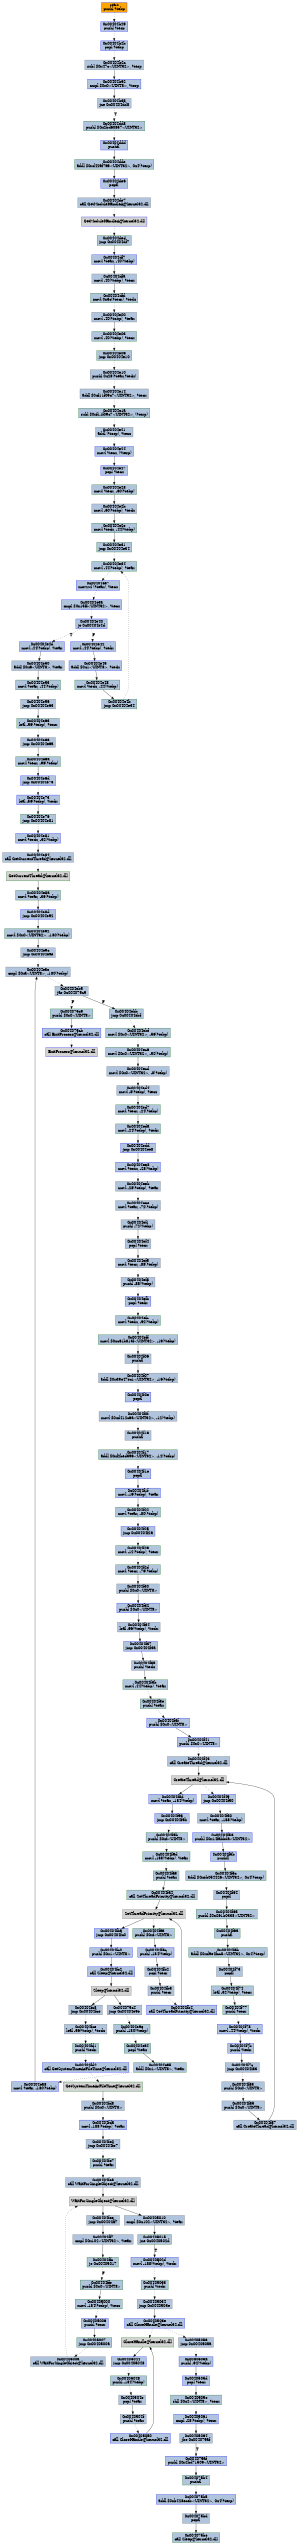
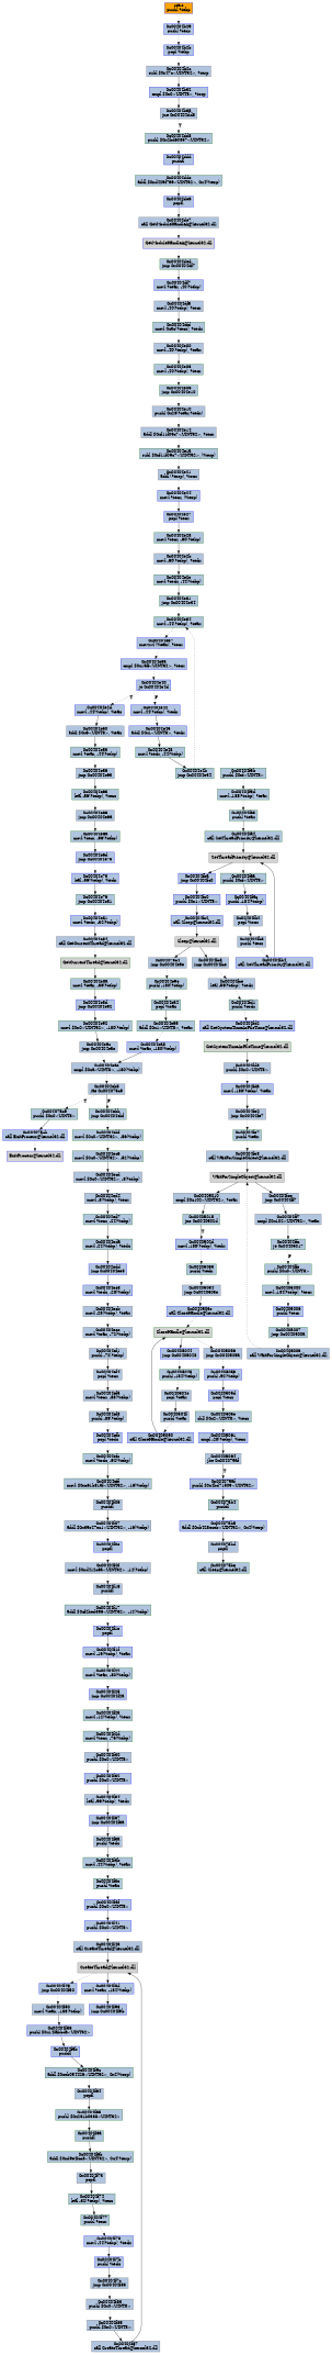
  digraph {
    node [color=darkgreen fillcolor=lightsteelblue shape=rectangle style=filled]
    edge [color="#000000" style=solid]
    n1 [color=blue fillcolor=orange label="start\npushl %ebp"]
    n2 [color=blue label="0x00404b29\npushl %esp"]
    n3 [color=blue label="0x00404b2b\npopl %ebp"]
    n4 [color=gray40 label="0x00404b2c\nsubl $0x47c<UINT32>, %esp"]
    n5 [color=blue label="0x00404b32\ncmpl $0x0<UINT8>, %esp"]
    n6 [color=gray40 label="0x00404b35\njne 0x00404dd8"]
    n7 [label="0x00404dd8\npushl $0x2bd60857<UINT32>"]
    n8 [color=blue label="0x00404ddd\npushfl "]
    n9 [label="0x00404dde\naddl $0xd429f7a9<UINT32>, 0x4(%esp)"]
    n10 [color=blue label="0x00404de6\npopfl "]
    n11 [color=gray40 label="0x00404de7\ncall GetModuleHandleA@kernel32.dll"]
    n12 [color=blue fillcolor=lightgrey label="GetModuleHandleA@kernel32.dll"]
    n13 [label="0x00404ded\njmp 0x00404df7"]
    n14 [color=blue label="0x00404df7\nmovl %eax, -40(%ebp)"]
    n15 [color=gray40 label="0x00404dfa\nmovl -40(%ebp), %ecx"]
    n16 [label="0x00404dfd\nmovl 0x3c(%ecx), %edx"]
    n17 [color=gray40 label="0x00404e00\nmovl -40(%ebp), %eax"]
    n18 [label="0x00404e03\nmovl -40(%ebp), %ecx"]
    n19 [label="0x00404e06\njmp 0x00404e10"]
    n20 [color=gray40 label="0x00404e10\npushl 0x28(%eax,%edx)"]
    n21 [color=gray40 label="0x00404e14\naddl $0xf11f09c7<UINT32>, %ecx"]
    n22 [label="0x00404e1a\nsubl $0xf11f09c7<UINT32>, (%esp)"]
    n23 [color=gray40 label="0x00404e21\naddl (%esp), %ecx"]
    n24 [color=blue label="0x00404e24\nmovl %ecx, (%esp)"]
    n25 [color=blue label="0x00404e27\npopl %ecx"]
    n26 [label="0x00404e28\nmovl %ecx, -60(%ebp)"]
    n27 [color=gray40 label="0x00404e2b\nmovl -60(%ebp), %edx"]
    n28 [label="0x00404e2e\nmovl %edx, -44(%ebp)"]
    n29 [label="0x00404e31\njmp 0x00404e34"]
    n30 [label="0x00404e34\nmovl -44(%ebp), %eax"]
    n31 [color=blue label="0x00404e37\nmovzwl (%eax), %ecx"]
    n32 [color=blue label="0x00404e3a\ncmpl $0x15ff<UINT32>, %ecx"]
    n33 [color=blue label="0x00404e40\nje 0x00404e4d"]
    n34 [color=blue label="0x00404e42\nmovl -44(%ebp), %edx"]
    n35 [color=blue label="0x00404e4d\nmovl -44(%ebp), %eax"]
    n36 [color=blue label="0x00404e45\naddl $0x1<UINT8>, %edx"]
    n37 [color=gray40 label="0x00404e50\naddl $0x6<UINT8>, %eax"]
    n38 [label="0x00404e48\nmovl %edx, -44(%ebp)"]
    n39 [label="0x00404e4b\njmp 0x00404e34"]
    n40 [label="0x00404e53\nmovl %eax, -44(%ebp)"]
    n41 [color=gray40 label="0x00404e56\njmp 0x00404e63"]
    n42 [label="0x00404e63\nleal -56(%ebp), %ecx"]
    n43 [color=gray40 label="0x00404e66\njmp 0x00404e6a"]
    n44 [label="0x00404e6a\nmovl %ecx, -96(%ebp)"]
    n45 [color=blue label="0x00404e6d\njmp 0x00404e73"]
    n46 [color=blue label="0x00404e73\nleal -56(%ebp), %edx"]
    n47 [label="0x00404e76\njmp 0x00404e81"]
    n48 [color=blue label="0x00404e81\nmovl %edx, -32(%ebp)"]
    n49 [color=gray40 label="0x00404e84\ncall GetCurrentThread@kernel32.dll"]
    n50 [fillcolor=lightgrey label="GetCurrentThread@kernel32.dll"]
    n51 [label="0x00404e8a\nmovl %eax, -36(%ebp)"]
    n52 [color=blue label="0x00404e8d\njmp 0x00404e92"]
    n53 [label="0x00404e92\nmovl $0x0<UINT32>, -180(%ebp)"]
    n54 [color=gray40 label="0x00404e9c\njmp 0x00404eae"]
    n55 [color=gray40 label="0x00404eae\ncmpl $0xa<UINT8>, -180(%ebp)"]
    n56 [color=gray40 label="0x00404eb5\njae 0x004075c9"]
    n57 [label="0x00404ebb\njmp 0x00404ebf"]
    n58 [label="0x004075c9\npushl $0x0<UINT8>"]
    n59 [label="0x00404ebf\nmovl $0x0<UINT32>, -56(%ebp)"]
    n60 [color=blue label="0x004075cb\ncall ExitProcess@kernel32.dll"]
    n61 [label="0x00404ec6\nmovl $0x0<UINT32>, -52(%ebp)"]
    n62 [color=gray40 label="0x00404ecd\nmovl $0x0<UINT32>, -8(%ebp)"]
    n63 [color=gray40 label="0x00404ed4\nmovl -8(%ebp), %ecx"]
    n64 [label="0x00404ed7\nmovl %ecx, -24(%ebp)"]
    n65 [label="0x00404eda\nmovl -24(%ebp), %edx"]
    n66 [color=blue label="0x00404edd\njmp 0x00404ee8"]
    n67 [color=blue label="0x00404ee8\nmovl %edx, -28(%ebp)"]
    n68 [color=gray40 label="0x00404eeb\nmovl -28(%ebp), %eax"]
    n69 [color=gray40 label="0x00404eee\nmovl %eax, -72(%ebp)"]
    n70 [color=gray40 label="0x00404ef1\npushl -72(%ebp)"]
    n71 [color=gray40 label="0x00404ef4\npopl %ecx"]
    n72 [color=gray40 label="0x00404ef5\nmovl %ecx, -88(%ebp)"]
    n73 [color=gray40 label="0x00404ef8\npushl -88(%ebp)"]
    n74 [color=blue label="0x00404efb\npopl %edx"]
    n75 [label="0x00404efc\nmovl %edx, -92(%ebp)"]
    n76 [label="0x00404eff\nmovl $0xc61b813f<UINT32>, -16(%ebp)"]
    n77 [color=gray40 label="0x00404f06\npushfl "]
    n78 [color=gray40 label="0x00404f07\naddl $0x39e47ec1<UINT32>, -16(%ebp)"]
    n79 [color=blue label="0x00404f0e\npopfl "]
    n80 [color=gray40 label="0x00404f0f\nmovl $0xd412c6a<UINT32>, -12(%ebp)"]
    n81 [color=gray40 label="0x00404f16\npushfl "]
    n82 [label="0x00404f17\naddl $0xf2bed396<UINT32>, -12(%ebp)"]
    n83 [color=blue label="0x00404f1e\npopfl "]
    n84 [color=blue label="0x00404f1f\nmovl -16(%ebp), %eax"]
    n85 [label="0x00404f22\nmovl %eax, -80(%ebp)"]
    n86 [color=blue label="0x00404f25\njmp 0x00404f2a"]
    n87 [label="0x00404f2a\nmovl -12(%ebp), %ecx"]
    n88 [label="0x00404f2d\nmovl %ecx, -76(%ebp)"]
    n89 [color=gray40 label="0x00404f30\npushl $0x0<UINT8>"]
    n90 [color=blue label="0x00404f32\npushl $0x0<UINT8>"]
    n91 [color=gray40 label="0x00404f34\nleal -96(%ebp), %edx"]
    n92 [color=blue label="0x00404f37\njmp 0x00404f3a"]
    n93 [color=gray40 label="0x00404f3a\npushl %edx"]
    n94 [label="0x00404f3b\nmovl -44(%ebp), %eax"]
    n95 [label="0x00404f3e\npushl %eax"]
    n96 [color=blue label="0x00404f3f\npushl $0x0<UINT8>"]
    n97 [color=blue label="0x00404f41\npushl $0x0<UINT8>"]
    n98 [color=gray40 label="0x00404f43\ncall CreateThread@kernel32.dll"]
    n99 [color=gray40 fillcolor=lightgrey label="CreateThread@kernel32.dll"]
    n100 [color=blue label="0x00404f49\njmp 0x00404f50"]
    n101 [color=blue label="0x00404f8d\nmovl %eax, -184(%ebp)"]
    n102 [color=gray40 label="0x00404f50\nmovl %eax, -188(%ebp)"]
    n103 [color=blue label="0x00404f93\njmp 0x00404f9b"]
    n104 [color=blue label="0x00404f56\npushl $0x14fabbda<UINT32>"]
    n105 [color=blue label="0x00404f5b\npushfl "]
    n106 [label="0x00404f5c\naddl $0xeb054426<UINT32>, 0x4(%esp)"]
    n107 [color=gray40 label="0x00404f64\npopfl "]
    n108 [label="0x00404f65\npushl $0x261b0338<UINT32>"]
    n109 [label="0x00404f6a\npushfl "]
    n110 [label="0x00404f6b\naddl $0xd9e4fcc8<UINT32>, 0x4(%esp)"]
    n111 [color=gray40 label="0x00404f73\npopfl "]
    n112 [label="0x00404f74\nleal -32(%ebp), %ecx"]
    n113 [label="0x00404f77\npushl %ecx"]
    n114 [color=blue label="0x00404f78\nmovl -44(%ebp), %edx"]
    n115 [color=blue label="0x00404f7b\npushl %edx"]
    n116 [color=gray40 label="0x00404f7c\njmp 0x00404f83"]
    n117 [color=gray40 label="0x00404f83\npushl $0x0<UINT8>"]
    n118 [color=gray40 label="0x00404f85\npushl $0x0<UINT8>"]
    n119 [color=gray40 label="0x00404f87\ncall CreateThread@kernel32.dll"]
    n120 [label="0x00404f9b\npushl $0xf<UINT8>"]
    n121 [label="0x00404f9d\nmovl -188(%ebp), %eax"]
    n122 [label="0x00404fa3\npushl %eax"]
    n123 [label="0x00404fa4\ncall SetThreadPriority@kernel32.dll"]
    n124 [color=gray40 fillcolor=lightgrey label="SetThreadPriority@kernel32.dll"]
    n125 [label="0x00404faa\npushl $0xf<UINT8>"]
    n126 [color=blue label="0x00404fba\njmp 0x00404fc0"]
    n127 [color=blue label="0x00404fac\npushl -184(%ebp)"]
    n128 [color=blue label="0x00404fc0\npushl $0x1<UINT8>"]
    n129 [color=gray40 label="0x00404fb2\npopl %ecx"]
    n130 [color=gray40 label="0x00404fb3\npushl %ecx"]
    n131 [color=blue label="0x00404fb4\ncall SetThreadPriority@kernel32.dll"]
    n132 [color=blue label="0x00404fc2\ncall Sleep@kernel32.dll"]
    n133 [color=gray40 fillcolor=lightgrey label="Sleep@kernel32.dll"]
    n134 [color=gray40 label="0x00404fc8\njmp 0x00404fce"]
    n135 [color=gray40 label="0x004075c4\njmp 0x00404e9e"]
    n136 [color=gray40 label="0x00404fce\nleal -56(%ebp), %edx"]
    n137 [label="0x00404e9e\npushl -180(%ebp)"]
    n138 [label="0x00404fd1\npushl %edx"]
    n139 [color=blue label="0x00404fd2\ncall GetSystemTimeAsFileTime@kernel32.dll"]
    n140 [fillcolor=lightgrey label="GetSystemTimeAsFileTime@kernel32.dll"]
    n141 [color=gray40 label="0x00404fd8\npushl $0x0<UINT8>"]
    n142 [color=blue label="0x00404fda\nmovl -188(%ebp), %eax"]
    n143 [color=gray40 label="0x00404fe0\njmp 0x00404fe7"]
    n144 [label="0x00404fe7\npushl %eax"]
    n145 [color=gray40 label="0x00404fe8\ncall WaitForSingleObject@kernel32.dll"]
    n146 [color=gray40 fillcolor=lightgrey label="WaitForSingleObject@kernel32.dll"]
    n147 [color=gray40 label="0x00404fee\njmp 0x00404ff7"]
    n148 [color=gray40 label="0x00405010\ncmpl $0x102<UINT32>, %eax"]
    n149 [color=gray40 label="0x00404ff7\ncmpl $0x102<UINT32>, %eax"]
    n150 [label="0x00405015\njne 0x0040502d"]
    n151 [label="0x00404ffc\nje 0x00405017"]
    n152 [label="0x00404ffe\npushl $0x0<UINT8>"]
    n153 [label="0x00405000\nmovl -184(%ebp), %ecx"]
    n154 [color=blue label="0x00405006\npushl %ecx"]
    n155 [label="0x00405007\njmp 0x0040500a"]
    n156 [color=gray40 label="0x0040500a\ncall WaitForSingleObject@kernel32.dll"]
    n157 [color=blue label="0x0040502d\nmovl -188(%ebp), %edx"]
    n158 [label="0x00405033\npushl %edx"]
    n159 [color=gray40 label="0x00405034\njmp 0x0040503e"]
    n160 [color=blue label="0x0040503e\ncall CloseHandle@kernel32.dll"]
    n161 [fillcolor=lightgrey label="CloseHandle@kernel32.dll"]
    n162 [color=blue label="0x00405044\njmp 0x00405048"]
    n163 [color=gray40 label="0x00405056\njmp 0x0040505a"]
    n164 [label="0x00405048\npushl -184(%ebp)"]
-   n165 [color=blue label="0x0080505a\npushl -92(%ebp)"]
+   n165 [color=blue label="0x0040505a\npushl -92(%ebp)"]
    n166 [color=gray40 label="0x0040504e\npopl %eax"]
    n167 [color=gray40 label="0x0040504f\npushl %eax"]
    n168 [color=blue label="0x00405050\ncall CloseHandle@kernel32.dll"]
    n169 [color=blue label="0x0040505d\npopl %ecx"]
    n170 [label="0x0040505e\nshll $0x2<UINT8>, %ecx"]
    n171 [color=blue label="0x00405061\ncmpl -28(%ebp), %ecx"]
    n172 [color=gray40 label="0x00405064\njbe 0x004075af"]
    n173 [color=blue label="0x004075af\npushl $0x4bd71509<UINT32>"]
    n174 [label="0x004075b4\npushfl "]
    n175 [color=blue label="0x004075b5\naddl $0xb428eceb<UINT32>, 0x4(%esp)"]
    n176 [color=gray40 label="0x004075bd\npopfl "]
    n177 [label="0x004075be\ncall Sleep@kernel32.dll"]
    n178 [label="0x00404ea4\npopl %eax"]
    n179 [label="0x00404ea5\naddl $0x1<UINT8>, %eax"]
    n180 [color=blue label="0x00404ea8\nmovl %eax, -180(%ebp)"]
    n181 [color=blue fillcolor=lightgrey label="ExitProcess@kernel32.dll"]
    n1 -> n2 [style=dotted]
    n2 -> n3 [style=dotted]
    n3 -> n4 [style=dotted]
    n4 -> n5
    n5 -> n6
    n6 -> n7 [label=T style=dotted]
    n7 -> n8 [style=dotted]
    n8 -> n9
    n9 -> n10
    n10 -> n11
    n11 -> n12 [style=dotted]
    n12 -> n13 [style=dotted]
    n13 -> n14
    n14 -> n15
    n15 -> n16
    n16 -> n17 [style=dotted]
    n17 -> n18
    n18 -> n19 [style=dotted]
    n19 -> n20 [style=dotted]
    n20 -> n21 [style=dotted]
    n21 -> n22 [style=dotted]
    n22 -> n23 [style=dotted]
    n23 -> n24 [style=dotted]
    n24 -> n25
    n25 -> n26
    n26 -> n27
    n27 -> n28
    n28 -> n29
    n29 -> n30 [style=dotted]
    n30 -> n31 [style=dotted]
    n31 -> n32 [style=dotted]
    n32 -> n33 [style=dotted]
    n33 -> n34 [label=F style=dotted]
    n33 -> n35 [label=T style=dotted]
    n34 -> n36
    n35 -> n37
    n36 -> n38
    n37 -> n40
    n38 -> n39
    n39 -> n30 [style=dotted]
    n40 -> n41 [style=dotted]
    n41 -> n42
    n42 -> n43 [style=dotted]
    n43 -> n44
    n44 -> n45
    n45 -> n46 [style=dotted]
    n46 -> n47
    n47 -> n48 [style=dotted]
    n48 -> n49
    n49 -> n50 [style=dotted]
    n50 -> n51
    n51 -> n52
    n52 -> n53
    n53 -> n54
    n54 -> n55 [style=dotted]
    n55 -> n56 [style=dotted]
    n56 -> n57 [label=F]
-   n56 -> n58 [label=F style=dotted]
+   n56 -> n58 [label=T style=dotted]
    n57 -> n59 [style=dotted]
    n58 -> n60
    n59 -> n61 [style=dotted]
    n60 -> n181 [style=dotted]
    n61 -> n62
    n62 -> n63 [style=dotted]
    n63 -> n64
    n64 -> n65
    n65 -> n66
    n66 -> n67
    n67 -> n68 [style=dotted]
    n68 -> n69 [style=dotted]
    n69 -> n70 [style=dotted]
    n70 -> n71
    n71 -> n72
    n72 -> n73 [style=dotted]
    n73 -> n74 [style=dotted]
    n74 -> n75 [style=dotted]
    n75 -> n76
    n76 -> n77
    n77 -> n78
    n78 -> n79 [style=dotted]
    n79 -> n80 [style=dotted]
    n80 -> n81 [style=dotted]
    n81 -> n82 [style=dotted]
    n82 -> n83 [style=dotted]
    n83 -> n84
    n84 -> n85
    n85 -> n86 [style=dotted]
    n86 -> n87 [style=dotted]
    n87 -> n88 [style=dotted]
    n88 -> n89
    n89 -> n90
    n90 -> n91
    n91 -> n92
    n92 -> n93
    n93 -> n94
    n94 -> n95 [style=dotted]
    n95 -> n96 [style=dotted]
    n96 -> n97
    n97 -> n98 [style=dotted]
    n98 -> n99
    n99 -> n100 [style=dotted]
    n99 -> n101
    n100 -> n102 [style=dotted]
    n101 -> n103
    n102 -> n104
-   n103 -> n120 [style=dotted]
    n104 -> n105
    n105 -> n106
    n106 -> n107 [style=dotted]
    n107 -> n108
    n108 -> n109
    n109 -> n110
    n110 -> n111
    n111 -> n112
    n112 -> n113
    n113 -> n114 [style=dotted]
    n114 -> n115
    n115 -> n116
    n116 -> n117 [style=dotted]
    n117 -> n118 [style=dotted]
    n118 -> n119
    n119 -> n99
    n120 -> n121 [style=dotted]
    n121 -> n122 [style=dotted]
    n122 -> n123
    n123 -> n124
    n124 -> n125 [style=dotted]
    n124 -> n126
    n125 -> n127
    n126 -> n128
    n127 -> n129
    n128 -> n132
    n129 -> n130
    n130 -> n131 [style=dotted]
    n131 -> n124
    n132 -> n133
    n133 -> n134
    n133 -> n135
    n134 -> n136 [style=dotted]
    n135 -> n137 [style=dotted]
    n136 -> n138 [style=dotted]
    n137 -> n178 [style=dotted]
    n138 -> n139 [style=dotted]
    n139 -> n140 [style=dotted]
    n140 -> n141
    n141 -> n142 [style=dotted]
    n142 -> n143
    n143 -> n144 [style=dotted]
    n144 -> n145 [style=dotted]
    n145 -> n146
    n146 -> n147
    n146 -> n148
    n147 -> n149
    n148 -> n150
    n149 -> n151
    n150 -> n157 [label=T]
    n151 -> n152 [label=F style=dotted]
    n152 -> n153
    n153 -> n154 [style=dotted]
    n154 -> n155
    n155 -> n156 [style=dotted]
    n156 -> n146 [style=dotted]
    n157 -> n158 [style=dotted]
    n158 -> n159 [style=dotted]
    n159 -> n160
    n160 -> n161 [style=dotted]
    n161 -> n162
-   n160 -> n163 [style=dotted]
+   n161 -> n163 [style=dotted]
    n162 -> n164 [style=dotted]
    n163 -> n165 [style=dotted]
    n164 -> n166 [style=dotted]
    n165 -> n169
    n166 -> n167
    n167 -> n168 [style=dotted]
    n168 -> n161
    n169 -> n170
    n170 -> n171 [style=dotted]
    n171 -> n172
    n172 -> n173 [label=T]
    n173 -> n174
    n174 -> n175 [style=dotted]
    n175 -> n176
    n176 -> n177
    n178 -> n179
    n179 -> n180 [style=dotted]
    n180 -> n55
  }
